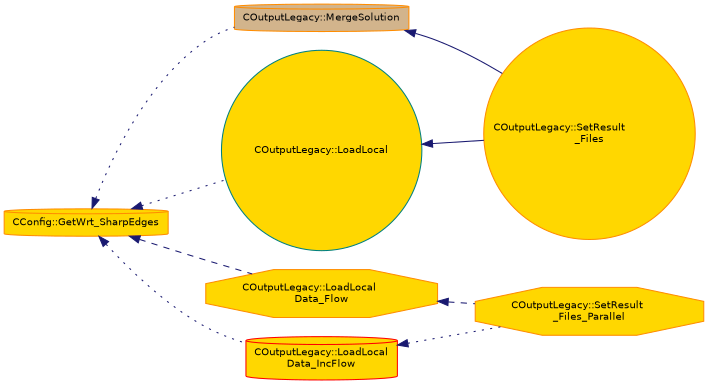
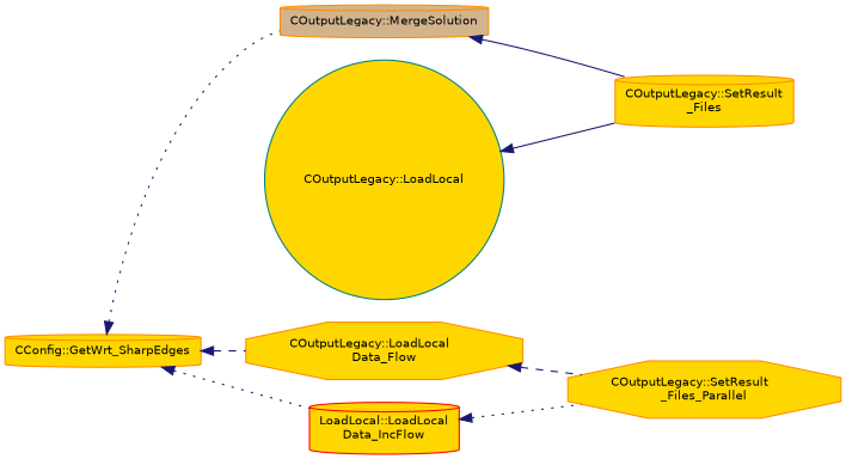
  digraph {
    fontname="DejaVu Sans"
    rankdir=LR
    node [color=darkorange fillcolor=gold fontname="DejaVu Sans" fontsize=10 shape=cylinder style=filled]
    edge [color=midnightblue dir=back fontname="DejaVu Sans" fontsize=10 labelfontname=Helvetica labelfontsize=10 style=dotted]
    n1 [fontcolor=black height=0.2 label="CConfig::GetWrt_SharpEdges" width=0.4]
    n2 [fillcolor=tan height=0.2 label="COutputLegacy::MergeSolution" width=0.4]
    n3 [color=teal height=0.2 label="COutputLegacy::LoadLocal" shape=circle width=0.4]
    n4 [height=0.2 label="COutputLegacy::LoadLocal\lData_Flow" shape=octagon width=0.4]
-   n5 [color=red height=0.2 label="COutputLegacy::LoadLocal\lData_IncFlow" width=0.4]
-   n6 [height=0.2 label="COutputLegacy::SetResult\l_Files" shape=circle width=0.4]
+   n5 [color=red height=0.2 label="LoadLocal::LoadLocal\lData_IncFlow" width=0.4]
+   n6 [height=0.2 label="COutputLegacy::SetResult\l_Files" width=0.4]
    n7 [height=0.2 label="COutputLegacy::SetResult\l_Files_Parallel" shape=octagon width=0.4]
    n1 -> n2
-   n1 -> n3
    n1 -> n4 [style=dashed]
    n1 -> n5
    n2 -> n6 [style=solid]
    n3 -> n6 [style=solid]
    n4 -> n7 [style=dashed]
    n5 -> n7
  }
